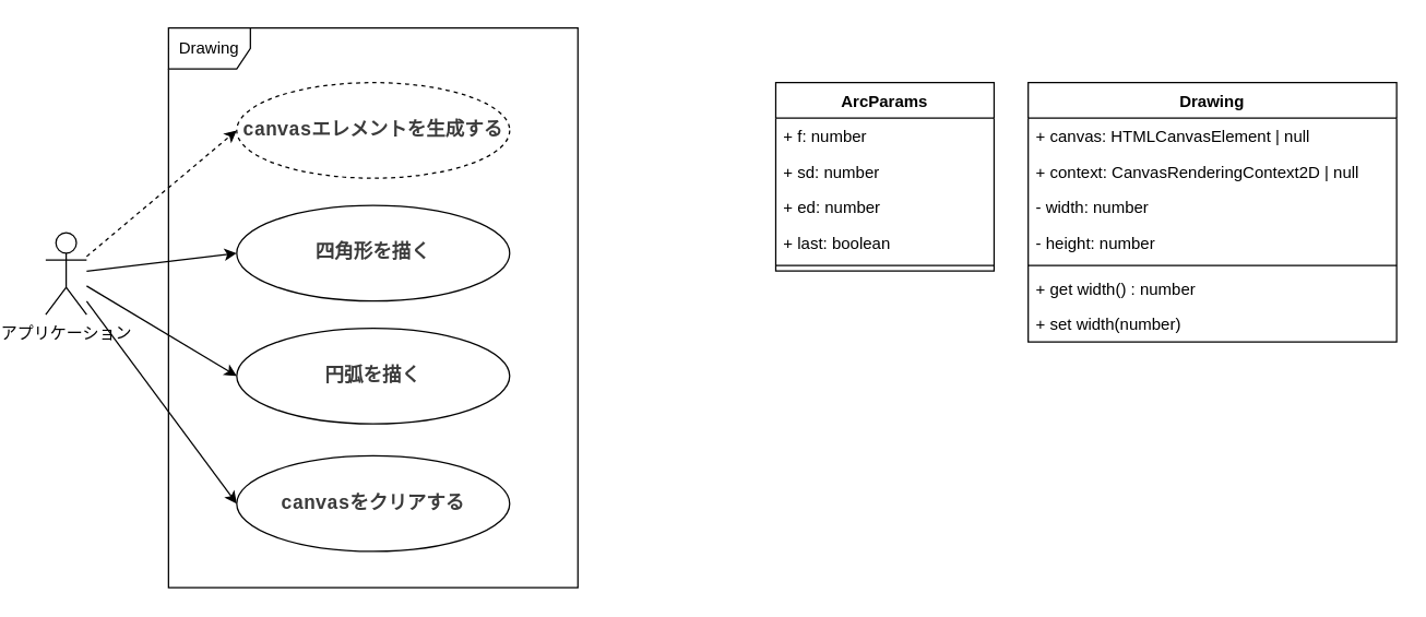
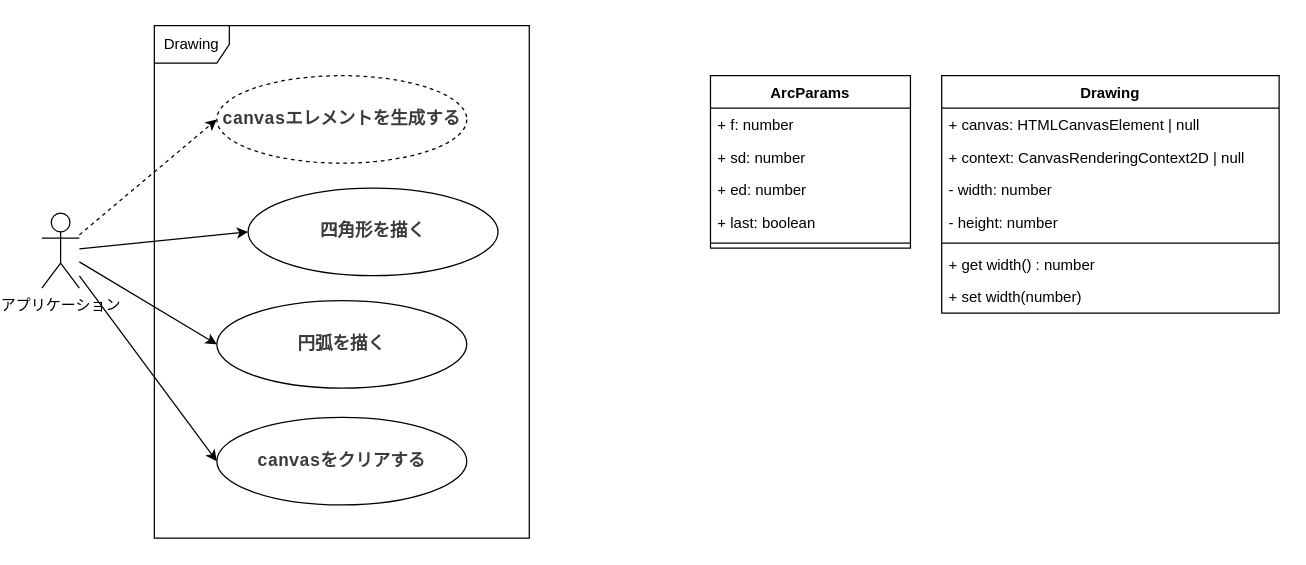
  <mxCell id="0" />
  <mxCell id="1" parent="0" />
  <mxCell id="2" value="Drawing" style="shape=umlFrame;whiteSpace=wrap;html=1;" vertex="1" parent="1"><mxGeometry x="110" y="20" width="300" height="410" as="geometry" /></mxCell>
  <mxCell id="3" style="edgeStyle=none;html=1;entryX=0;entryY=0.5;entryDx=0;entryDy=0;dashed=1;" edge="1" parent="1" source="7" target="8"><mxGeometry relative="1" as="geometry" /></mxCell>
  <mxCell id="4" style="edgeStyle=none;html=1;entryX=0;entryY=0.5;entryDx=0;entryDy=0;" edge="1" parent="1" source="7" target="9"><mxGeometry relative="1" as="geometry" /></mxCell>
  <mxCell id="5" style="edgeStyle=none;html=1;entryX=0;entryY=0.5;entryDx=0;entryDy=0;" edge="1" parent="1" source="7" target="10"><mxGeometry relative="1" as="geometry" /></mxCell>
  <mxCell id="6" style="edgeStyle=none;html=1;entryX=0;entryY=0.5;entryDx=0;entryDy=0;" edge="1" parent="1" source="7" target="11"><mxGeometry relative="1" as="geometry" /></mxCell>
  <mxCell id="7" value="アプリケーション" style="shape=umlActor;html=1;verticalLabelPosition=bottom;verticalAlign=top;align=center;" vertex="1" parent="1"><mxGeometry x="20" y="170" width="30" height="60" as="geometry" /></mxCell>
  <mxCell id="8" value="&lt;div style=&quot;color: rgb(59, 59, 59); background-color: rgb(255, 255, 255); font-family: &amp;quot;Moralerspace Neon HWJPDOC&amp;quot;, &amp;quot;Cascadia Code&amp;quot;, Consolas, &amp;quot;Courier New&amp;quot;, monospace, Consolas, &amp;quot;Courier New&amp;quot;, monospace; font-weight: bold; font-size: 14px; line-height: 19px;&quot;&gt;canvasエレメントを生成する&lt;/div&gt;" style="ellipse;whiteSpace=wrap;html=1;dashed=1;" vertex="1" parent="1"><mxGeometry x="160" y="60" width="200" height="70" as="geometry" /></mxCell>
- <mxCell id="9" value="&lt;div style=&quot;color: rgb(59, 59, 59); background-color: rgb(255, 255, 255); font-family: &amp;quot;Moralerspace Neon HWJPDOC&amp;quot;, &amp;quot;Cascadia Code&amp;quot;, Consolas, &amp;quot;Courier New&amp;quot;, monospace, Consolas, &amp;quot;Courier New&amp;quot;, monospace; font-weight: bold; font-size: 14px; line-height: 19px;&quot;&gt;四角形を描く&lt;/div&gt;" style="ellipse;whiteSpace=wrap;html=1;" vertex="1" parent="1"><mxGeometry x="160" y="150" width="200" height="70" as="geometry" /></mxCell>
+ <mxCell id="9" value="&lt;div style=&quot;color: rgb(59, 59, 59); background-color: rgb(255, 255, 255); font-family: &amp;quot;Moralerspace Neon HWJPDOC&amp;quot;, &amp;quot;Cascadia Code&amp;quot;, Consolas, &amp;quot;Courier New&amp;quot;, monospace, Consolas, &amp;quot;Courier New&amp;quot;, monospace; font-weight: bold; font-size: 14px; line-height: 19px;&quot;&gt;四角形を描く&lt;/div&gt;" style="ellipse;whiteSpace=wrap;html=1;" vertex="1" parent="1"><mxGeometry x="185" y="150" width="200" height="70" as="geometry" /></mxCell>
  <mxCell id="10" value="&lt;div style=&quot;color: rgb(59, 59, 59); background-color: rgb(255, 255, 255); font-family: &amp;quot;Moralerspace Neon HWJPDOC&amp;quot;, &amp;quot;Cascadia Code&amp;quot;, Consolas, &amp;quot;Courier New&amp;quot;, monospace, Consolas, &amp;quot;Courier New&amp;quot;, monospace; font-weight: bold; font-size: 14px; line-height: 19px;&quot;&gt;円弧を描く&lt;/div&gt;" style="ellipse;whiteSpace=wrap;html=1;" vertex="1" parent="1"><mxGeometry x="160" y="240" width="200" height="70" as="geometry" /></mxCell>
  <mxCell id="11" value="&lt;div style=&quot;color: rgb(59, 59, 59); background-color: rgb(255, 255, 255); font-family: &amp;quot;Moralerspace Neon HWJPDOC&amp;quot;, &amp;quot;Cascadia Code&amp;quot;, Consolas, &amp;quot;Courier New&amp;quot;, monospace, Consolas, &amp;quot;Courier New&amp;quot;, monospace; font-weight: bold; font-size: 14px; line-height: 19px;&quot;&gt;canvasをクリアする&lt;/div&gt;" style="ellipse;whiteSpace=wrap;html=1;" vertex="1" parent="1"><mxGeometry x="160" y="333.5" width="200" height="70" as="geometry" /></mxCell>
  <mxCell id="12" value="ArcParams" style="swimlane;fontStyle=1;align=center;verticalAlign=top;childLayout=stackLayout;horizontal=1;startSize=26;horizontalStack=0;resizeParent=1;resizeParentMax=0;resizeLast=0;collapsible=1;marginBottom=0;" vertex="1" parent="1"><mxGeometry x="555" y="60" width="160" height="138" as="geometry" /></mxCell>
  <mxCell id="13" value="+ f: number" style="text;strokeColor=none;fillColor=none;align=left;verticalAlign=top;spacingLeft=4;spacingRight=4;overflow=hidden;rotatable=0;points=[[0,0.5],[1,0.5]];portConstraint=eastwest;" vertex="1" parent="12"><mxGeometry y="26" width="160" height="26" as="geometry" /></mxCell>
  <mxCell id="14" value="+ sd: number" style="text;strokeColor=none;fillColor=none;align=left;verticalAlign=top;spacingLeft=4;spacingRight=4;overflow=hidden;rotatable=0;points=[[0,0.5],[1,0.5]];portConstraint=eastwest;" vertex="1" parent="12"><mxGeometry y="52" width="160" height="26" as="geometry" /></mxCell>
  <mxCell id="15" value="+ ed: number" style="text;strokeColor=none;fillColor=none;align=left;verticalAlign=top;spacingLeft=4;spacingRight=4;overflow=hidden;rotatable=0;points=[[0,0.5],[1,0.5]];portConstraint=eastwest;" vertex="1" parent="12"><mxGeometry y="78" width="160" height="26" as="geometry" /></mxCell>
  <mxCell id="16" value="+ last: boolean" style="text;strokeColor=none;fillColor=none;align=left;verticalAlign=top;spacingLeft=4;spacingRight=4;overflow=hidden;rotatable=0;points=[[0,0.5],[1,0.5]];portConstraint=eastwest;" vertex="1" parent="12"><mxGeometry y="104" width="160" height="26" as="geometry" /></mxCell>
  <mxCell id="17" value="" style="line;strokeWidth=1;fillColor=none;align=left;verticalAlign=middle;spacingTop=-1;spacingLeft=3;spacingRight=3;rotatable=0;labelPosition=right;points=[];portConstraint=eastwest;strokeColor=inherit;" vertex="1" parent="12"><mxGeometry y="130" width="160" height="8" as="geometry" /></mxCell>
  <mxCell id="18" value="Drawing" style="swimlane;fontStyle=1;align=center;verticalAlign=top;childLayout=stackLayout;horizontal=1;startSize=26;horizontalStack=0;resizeParent=1;resizeParentMax=0;resizeLast=0;collapsible=1;marginBottom=0;" vertex="1" parent="1"><mxGeometry x="740" y="60" width="270" height="190" as="geometry" /></mxCell>
  <mxCell id="19" value="+ canvas: HTMLCanvasElement | null" style="text;strokeColor=none;fillColor=none;align=left;verticalAlign=top;spacingLeft=4;spacingRight=4;overflow=hidden;rotatable=0;points=[[0,0.5],[1,0.5]];portConstraint=eastwest;" vertex="1" parent="18"><mxGeometry y="26" width="270" height="26" as="geometry" /></mxCell>
  <mxCell id="20" value="+ context: CanvasRenderingContext2D | null" style="text;strokeColor=none;fillColor=none;align=left;verticalAlign=top;spacingLeft=4;spacingRight=4;overflow=hidden;rotatable=0;points=[[0,0.5],[1,0.5]];portConstraint=eastwest;" vertex="1" parent="18"><mxGeometry y="52" width="270" height="26" as="geometry" /></mxCell>
  <mxCell id="21" value="- width: number" style="text;strokeColor=none;fillColor=none;align=left;verticalAlign=top;spacingLeft=4;spacingRight=4;overflow=hidden;rotatable=0;points=[[0,0.5],[1,0.5]];portConstraint=eastwest;" vertex="1" parent="18"><mxGeometry y="78" width="270" height="26" as="geometry" /></mxCell>
  <mxCell id="22" value="- height: number" style="text;strokeColor=none;fillColor=none;align=left;verticalAlign=top;spacingLeft=4;spacingRight=4;overflow=hidden;rotatable=0;points=[[0,0.5],[1,0.5]];portConstraint=eastwest;" vertex="1" parent="18"><mxGeometry y="104" width="270" height="26" as="geometry" /></mxCell>
  <mxCell id="23" value="" style="line;strokeWidth=1;fillColor=none;align=left;verticalAlign=middle;spacingTop=-1;spacingLeft=3;spacingRight=3;rotatable=0;labelPosition=right;points=[];portConstraint=eastwest;strokeColor=inherit;" vertex="1" parent="18"><mxGeometry y="130" width="270" height="8" as="geometry" /></mxCell>
  <mxCell id="24" value="+ get width() : number" style="text;strokeColor=none;fillColor=none;align=left;verticalAlign=top;spacingLeft=4;spacingRight=4;overflow=hidden;rotatable=0;points=[[0,0.5],[1,0.5]];portConstraint=eastwest;" vertex="1" parent="18"><mxGeometry y="138" width="270" height="26" as="geometry" /></mxCell>
  <mxCell id="25" value="+ set width(number)" style="text;strokeColor=none;fillColor=none;align=left;verticalAlign=top;spacingLeft=4;spacingRight=4;overflow=hidden;rotatable=0;points=[[0,0.5],[1,0.5]];portConstraint=eastwest;" vertex="1" parent="18"><mxGeometry y="164" width="270" height="26" as="geometry" /></mxCell>
